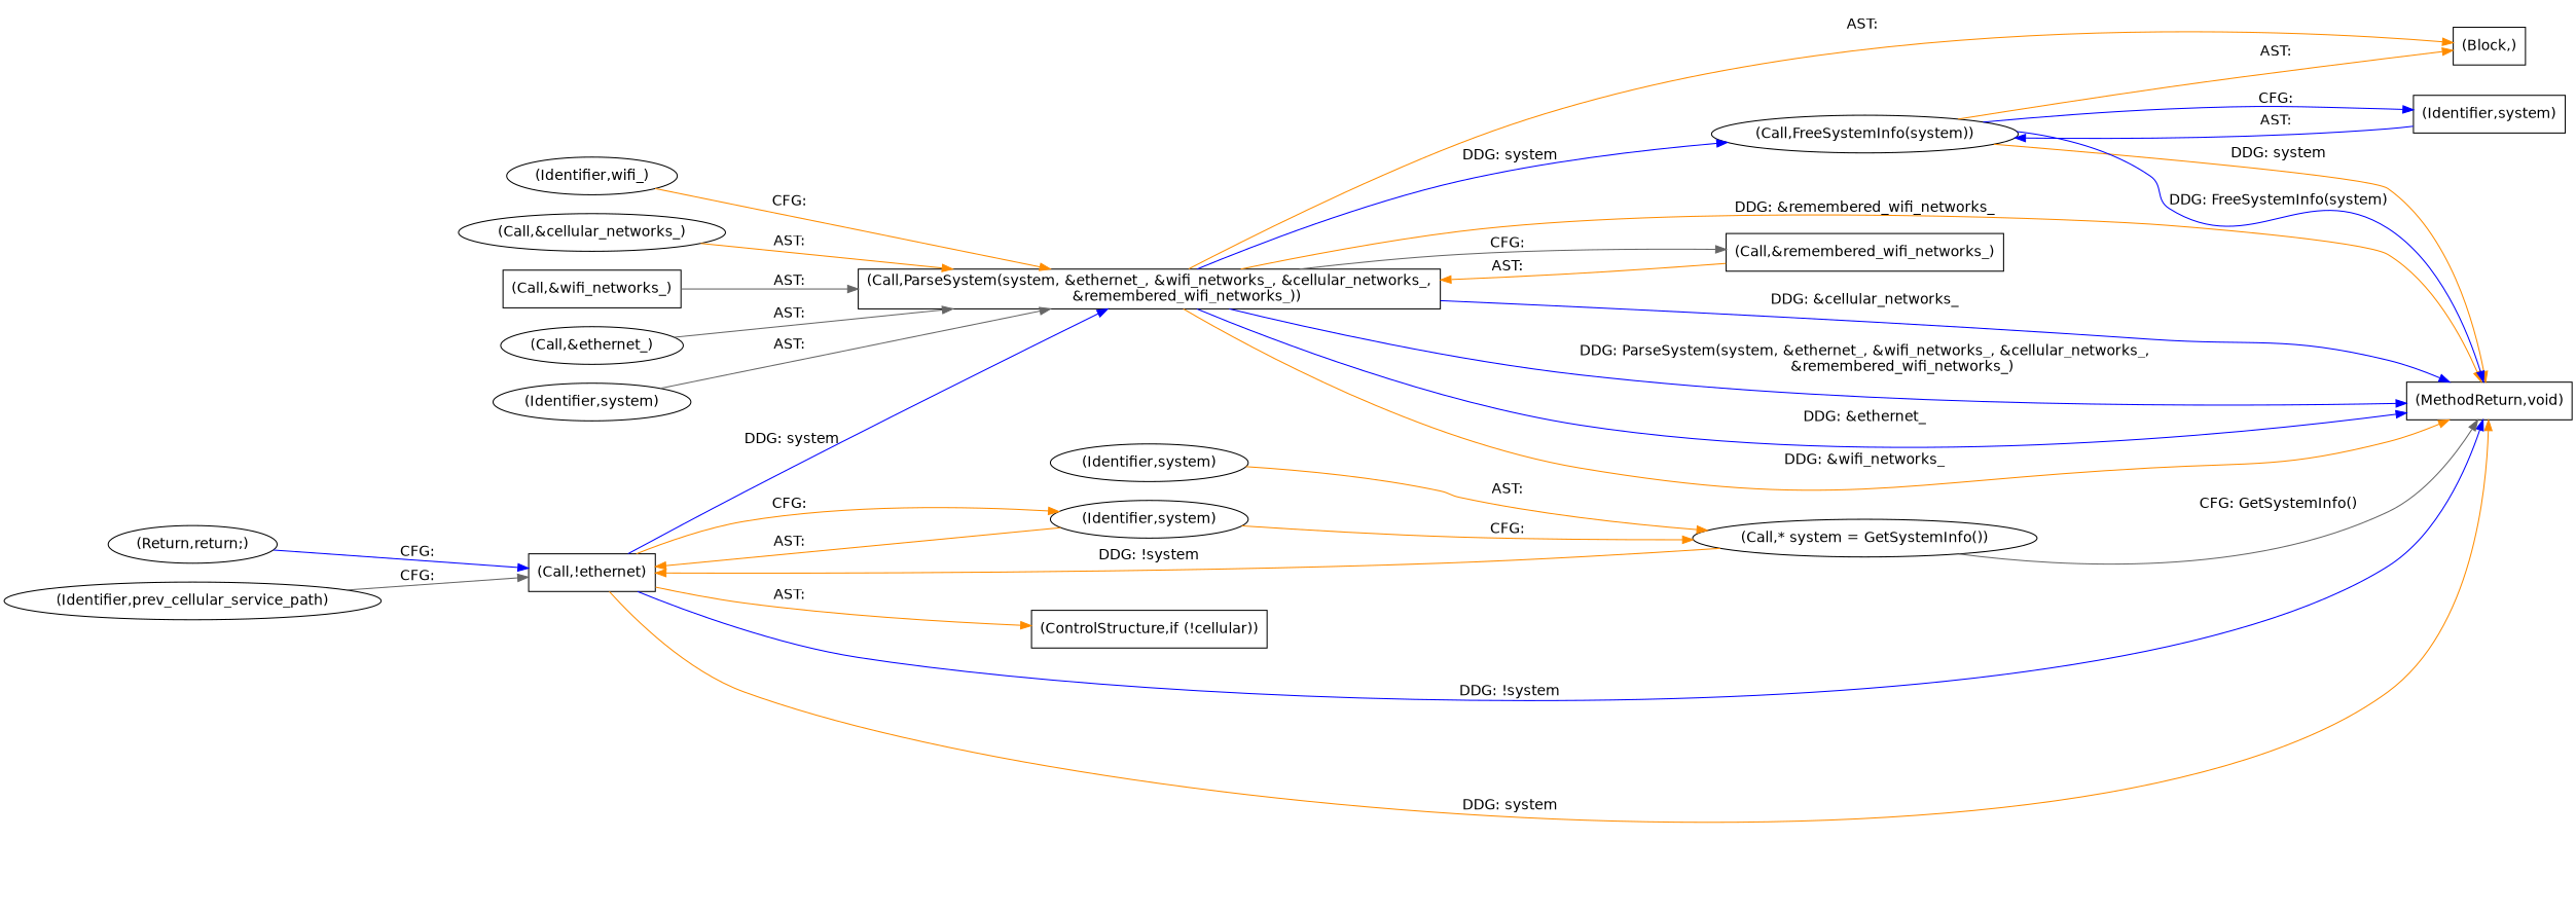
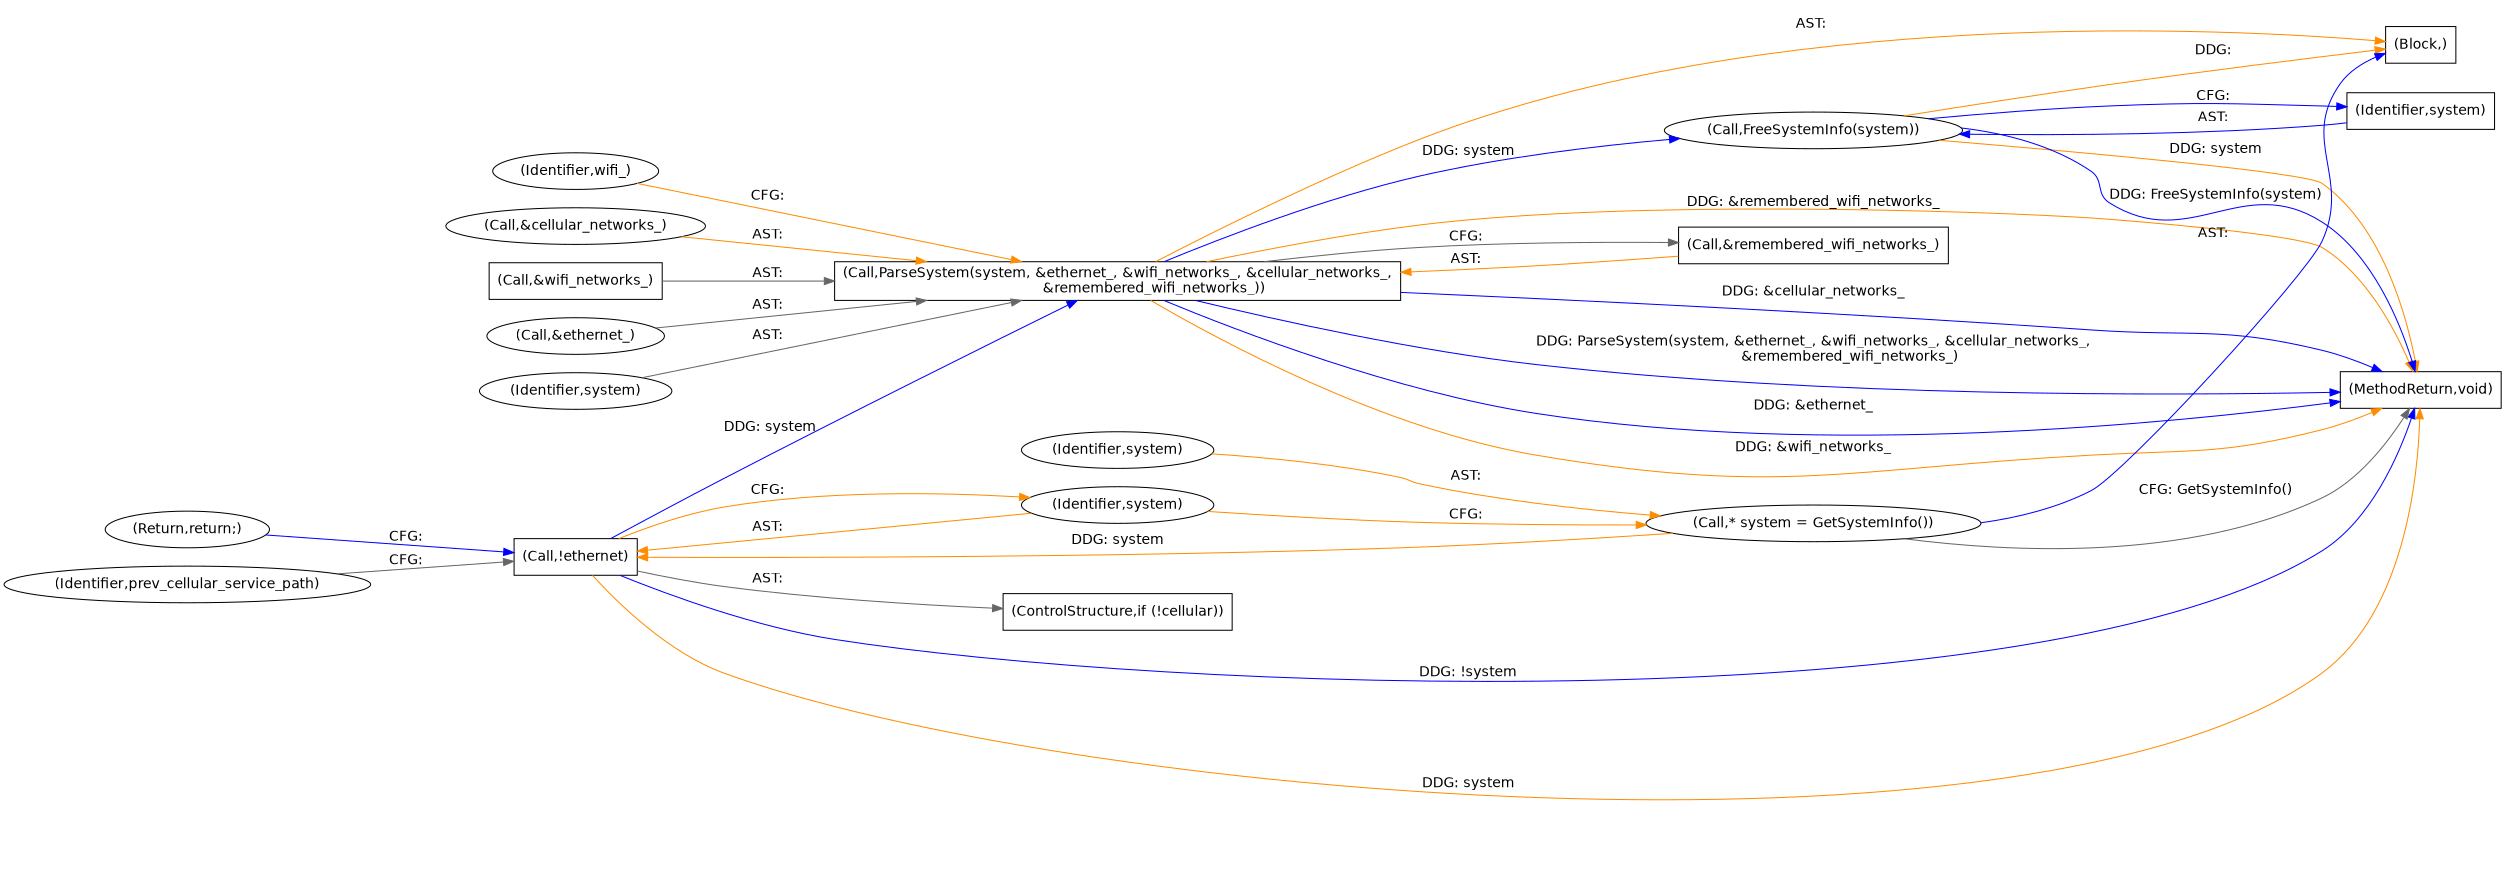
  digraph {
    fontname="DejaVu Sans"
    rankdir=LR
    node [fontname="DejaVu Sans" shape=ellipse]
    edge [color=darkorange fontname="DejaVu Sans"]
    n1 [label="(Call,!ethernet)" shape=box]
    n2 [label="(Call,ParseSystem(system, &ethernet_, &wifi_networks_, &cellular_networks_,\n                &remembered_wifi_networks_))" shape=box]
    n3 [label="(MethodReturn,void)" shape=box]
    n4 [label="(ControlStructure,if (!cellular))" shape=box]
    n5 [label="(Identifier,system)"]
    n6 [label="(Block,)" shape=box]
    n7 [label="(Call,FreeSystemInfo(system))"]
    n8 [label="(Call,&remembered_wifi_networks_)" shape=box]
    n9 [label="(Call,* system = GetSystemInfo())"]
    n10 [label="(Identifier,system)" shape=box]
    n11 [label="(Return,return;)"]
    n12 [label="(Identifier,wifi_)"]
    n13 [label="(Call,&cellular_networks_)"]
    n14 [label="(Call,&wifi_networks_)" shape=box]
    n15 [label="(Identifier,prev_cellular_service_path)"]
    n16 [label="(Identifier,system)"]
    n17 [label="(Call,&ethernet_)"]
    n18 [label="(Identifier,system)"]
    n1 -> n2 [color=blue label="DDG: system"]
    n1 -> n3 [label="DDG: system"]
    n1 -> n3 [color=blue label="DDG: !system"]
-   n1 -> n4 [label="AST: "]
+   n1 -> n4 [color=gray40 label="AST: "]
    n1 -> n5 [label="CFG: "]
    n2 -> n3 [label="DDG: &remembered_wifi_networks_"]
    n2 -> n3 [color=blue label="DDG: &cellular_networks_"]
    n2 -> n3 [color=blue label="DDG: ParseSystem(system, &ethernet_, &wifi_networks_, &cellular_networks_,\n                &remembered_wifi_networks_)"]
    n2 -> n3 [color=blue label="DDG: &ethernet_"]
    n2 -> n3 [label="DDG: &wifi_networks_"]
    n2 -> n6 [label="AST: "]
    n2 -> n7 [color=blue label="DDG: system"]
    n2 -> n8 [color=gray40 label="CFG: "]
    n5 -> n1 [label="AST: "]
    n5 -> n9 [label="CFG: "]
    n7 -> n3 [label="DDG: system"]
    n7 -> n3 [color=blue label="DDG: FreeSystemInfo(system)"]
-   n7 -> n6 [label="AST: "]
+   n7 -> n6 [label="DDG: "]
    n7 -> n10 [color=blue label="CFG: "]
    n8 -> n2 [label="AST: "]
-   n9 -> n1 [label="DDG: !system"]
+   n9 -> n1 [label="DDG: system"]
    n9 -> n3 [color=gray40 label="CFG: GetSystemInfo()"]
+   n9 -> n6 [color=blue label="AST: "]
    n10 -> n7 [color=blue label="AST: "]
    n11 -> n1 [color=blue label="CFG: "]
    n12 -> n2 [label="CFG: "]
    n13 -> n2 [label="AST: "]
    n14 -> n2 [color=gray40 label="AST: "]
    n15 -> n1 [color=gray40 label="CFG: "]
    n16 -> n9 [label="AST: "]
    n17 -> n2 [color=gray40 label="AST: "]
    n18 -> n2 [color=gray40 label="AST: "]
  }
